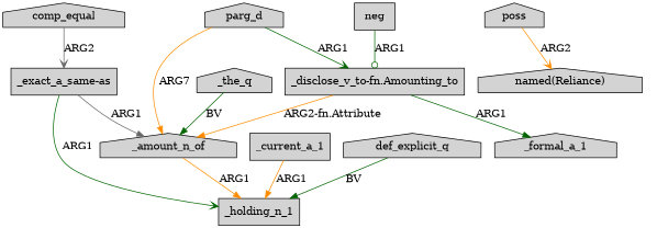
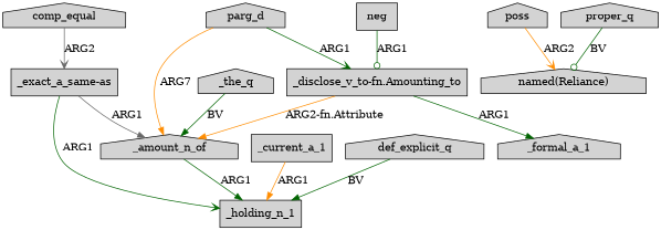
  digraph {
    node [shape=house style=filled]
    edge [arrowhead=normal color=darkgreen]
    _holding_n_1 [shape=box]
    _amount_n_of
    "_exact_a_same-as" [shape=box]
    poss
    "named(Reliance)"
    "_disclose_v_to-fn.Amounting_to" [shape=box]
    _formal_a_1
    _the_q
    _current_a_1 [shape=box]
    parg_d
    comp_equal
    neg [shape=box]
+   proper_q
    def_explicit_q
-   _amount_n_of -> _holding_n_1 [color=darkorange label=ARG1]
+   _amount_n_of -> _holding_n_1 [label=ARG1]
    "_exact_a_same-as" -> _holding_n_1 [arrowhead=vee label=ARG1]
    "_exact_a_same-as" -> _amount_n_of [color=gray40 label=ARG1]
    poss -> "named(Reliance)" [arrowhead=vee color=darkorange label=ARG2]
    "_disclose_v_to-fn.Amounting_to" -> _amount_n_of [color=darkorange label="ARG2-fn.Attribute"]
    "_disclose_v_to-fn.Amounting_to" -> _formal_a_1 [label=ARG1]
    _the_q -> _amount_n_of [label=BV]
    _current_a_1 -> _holding_n_1 [color=darkorange label=ARG1]
    parg_d -> _amount_n_of [color=darkorange label=ARG7]
    parg_d -> "_disclose_v_to-fn.Amounting_to" [arrowhead=vee label=ARG1]
    comp_equal -> "_exact_a_same-as" [arrowhead=vee color=gray40 label=ARG2]
    neg -> "_disclose_v_to-fn.Amounting_to" [arrowhead=odot label=ARG1]
+   proper_q -> "named(Reliance)" [arrowhead=odot label=BV]
    def_explicit_q -> _holding_n_1 [label=BV]
  }
